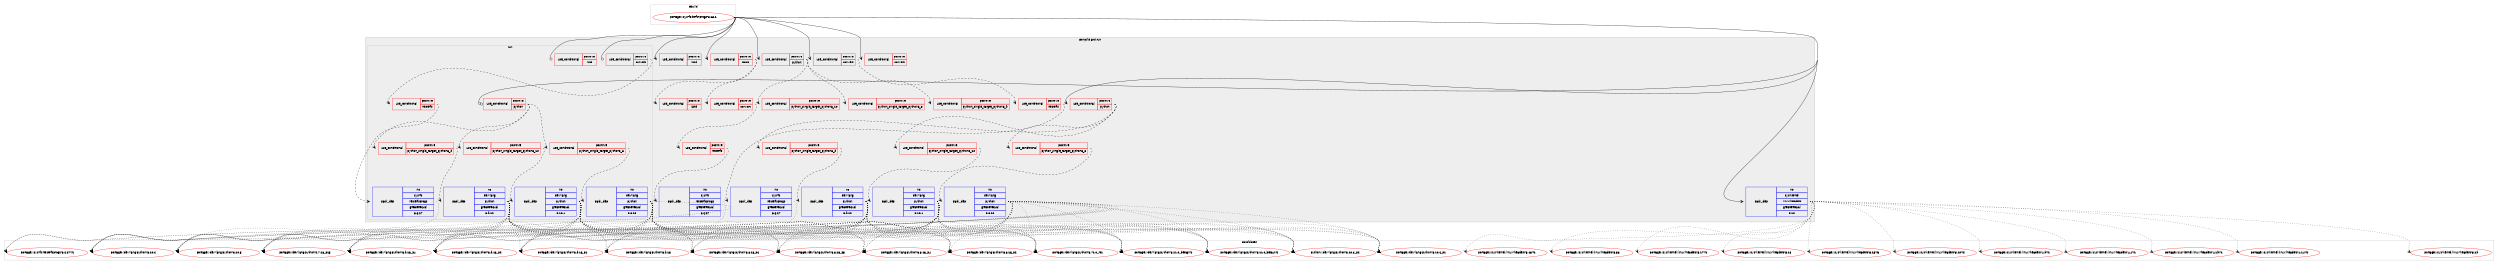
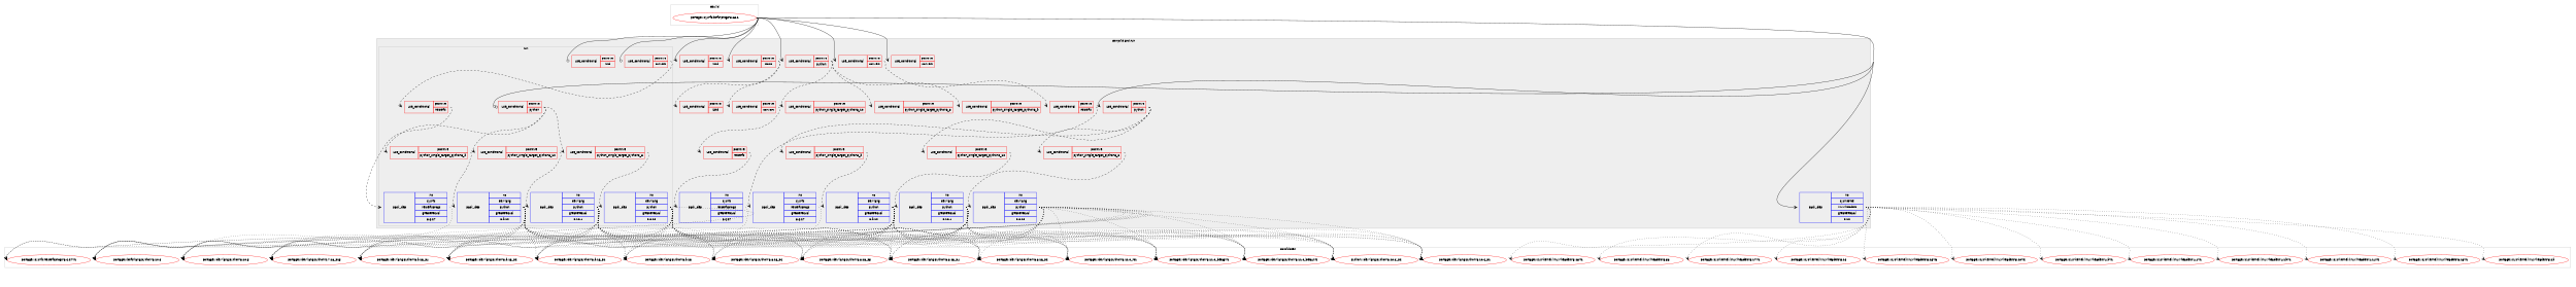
  digraph {
    compound=true
    concentrate=true
    fontname=Helvetica
    fontsize=10
    newrank=true
    rankdir=TB
    ranksep=1.5
    node [color=red fontname=Helvetica fontsize=10 shape=none]
    edge [arrowhead=vee headport=w style=dotted tailport=e weight=100]
    n1 [label="portage://sys-fs/btrfs-progs-5.15.1" width=4 shape=""]
    n2 [label=<<TABLE BORDER="0" CELLBORDER="1" CELLSPACING="0" CELLPADDING="4"><TR><TD ROWSPAN="3" CELLPADDING="10">use_conditional</TD></TR><TR><TD>positive</TD></TR><TR><TD>convert</TD></TR></TABLE>>]
    n3 [color=blue label=<<TABLE BORDER="0" CELLBORDER="1" CELLSPACING="0" CELLPADDING="4" WIDTH="220"><TR><TD ROWSPAN="6" CELLPADDING="30">pack_dep</TD></TR><TR><TD WIDTH="110">no</TD></TR><TR><TD>sys-fs</TD></TR><TR><TD>reiserfsprogs</TD></TR><TR><TD>greaterequal</TD></TR><TR><TD>3.6.27</TD></TR></TABLE>>]
    n4 [label=<<TABLE BORDER="0" CELLBORDER="1" CELLSPACING="0" CELLPADDING="4"><TR><TD ROWSPAN="3" CELLPADDING="10">use_conditional</TD></TR><TR><TD>positive</TD></TR><TR><TD>reiserfs</TD></TR></TABLE>>]
    n5 [label=<<TABLE BORDER="0" CELLBORDER="1" CELLSPACING="0" CELLPADDING="4"><TR><TD ROWSPAN="3" CELLPADDING="10">use_conditional</TD></TR><TR><TD>positive</TD></TR><TR><TD>convert</TD></TR></TABLE>>]
    n6 [color=blue label=<<TABLE BORDER="0" CELLBORDER="1" CELLSPACING="0" CELLPADDING="4" WIDTH="220"><TR><TD ROWSPAN="6" CELLPADDING="30">pack_dep</TD></TR><TR><TD WIDTH="110">no</TD></TR><TR><TD>dev-lang</TD></TR><TR><TD>python</TD></TR><TR><TD>greaterequal</TD></TR><TR><TD>3.8.13</TD></TR></TABLE>>]
    n7 [label=<<TABLE BORDER="0" CELLBORDER="1" CELLSPACING="0" CELLPADDING="4"><TR><TD ROWSPAN="3" CELLPADDING="10">use_conditional</TD></TR><TR><TD>positive</TD></TR><TR><TD>python_single_target_python3_8</TD></TR></TABLE>>]
    n8 [color=blue label=<<TABLE BORDER="0" CELLBORDER="1" CELLSPACING="0" CELLPADDING="4" WIDTH="220"><TR><TD ROWSPAN="6" CELLPADDING="30">pack_dep</TD></TR><TR><TD WIDTH="110">no</TD></TR><TR><TD>dev-lang</TD></TR><TR><TD>python</TD></TR><TR><TD>greaterequal</TD></TR><TR><TD>3.9.12</TD></TR></TABLE>>]
    n9 [label=<<TABLE BORDER="0" CELLBORDER="1" CELLSPACING="0" CELLPADDING="4"><TR><TD ROWSPAN="3" CELLPADDING="10">use_conditional</TD></TR><TR><TD>positive</TD></TR><TR><TD>python_single_target_python3_9</TD></TR></TABLE>>]
    n10 [color=blue label=<<TABLE BORDER="0" CELLBORDER="1" CELLSPACING="0" CELLPADDING="4" WIDTH="220"><TR><TD ROWSPAN="6" CELLPADDING="30">pack_dep</TD></TR><TR><TD WIDTH="110">no</TD></TR><TR><TD>dev-lang</TD></TR><TR><TD>python</TD></TR><TR><TD>greaterequal</TD></TR><TR><TD>3.10.4</TD></TR></TABLE>>]
    n11 [label=<<TABLE BORDER="0" CELLBORDER="1" CELLSPACING="0" CELLPADDING="4"><TR><TD ROWSPAN="3" CELLPADDING="10">use_conditional</TD></TR><TR><TD>positive</TD></TR><TR><TD>python_single_target_python3_10</TD></TR></TABLE>>]
    n12 [label=<<TABLE BORDER="0" CELLBORDER="1" CELLSPACING="0" CELLPADDING="4"><TR><TD ROWSPAN="3" CELLPADDING="10">use_conditional</TD></TR><TR><TD>positive</TD></TR><TR><TD>python</TD></TR></TABLE>>]
    n13 [label=<<TABLE BORDER="0" CELLBORDER="1" CELLSPACING="0" CELLPADDING="4"><TR><TD ROWSPAN="3" CELLPADDING="10">use_conditional</TD></TR><TR><TD>positive</TD></TR><TR><TD>python_single_target_python3_8</TD></TR></TABLE>>]
    n14 [label=<<TABLE BORDER="0" CELLBORDER="1" CELLSPACING="0" CELLPADDING="4"><TR><TD ROWSPAN="3" CELLPADDING="10">use_conditional</TD></TR><TR><TD>positive</TD></TR><TR><TD>python_single_target_python3_9</TD></TR></TABLE>>]
    n15 [label=<<TABLE BORDER="0" CELLBORDER="1" CELLSPACING="0" CELLPADDING="4"><TR><TD ROWSPAN="3" CELLPADDING="10">use_conditional</TD></TR><TR><TD>positive</TD></TR><TR><TD>python_single_target_python3_10</TD></TR></TABLE>>]
    n16 [label=<<TABLE BORDER="0" CELLBORDER="1" CELLSPACING="0" CELLPADDING="4"><TR><TD ROWSPAN="3" CELLPADDING="10">use_conditional</TD></TR><TR><TD>positive</TD></TR><TR><TD>python</TD></TR></TABLE>>]
    n17 [color=blue label=<<TABLE BORDER="0" CELLBORDER="1" CELLSPACING="0" CELLPADDING="4" WIDTH="220"><TR><TD ROWSPAN="6" CELLPADDING="30">pack_dep</TD></TR><TR><TD WIDTH="110">no</TD></TR><TR><TD>sys-fs</TD></TR><TR><TD>reiserfsprogs</TD></TR><TR><TD>greaterequal</TD></TR><TR><TD>3.6.27</TD></TR></TABLE>>]
    n18 [label=<<TABLE BORDER="0" CELLBORDER="1" CELLSPACING="0" CELLPADDING="4"><TR><TD ROWSPAN="3" CELLPADDING="10">use_conditional</TD></TR><TR><TD>positive</TD></TR><TR><TD>reiserfs</TD></TR></TABLE>>]
    n19 [label=<<TABLE BORDER="0" CELLBORDER="1" CELLSPACING="0" CELLPADDING="4"><TR><TD ROWSPAN="3" CELLPADDING="10">use_conditional</TD></TR><TR><TD>positive</TD></TR><TR><TD>convert</TD></TR></TABLE>>]
    n20 [label=<<TABLE BORDER="0" CELLBORDER="1" CELLSPACING="0" CELLPADDING="4"><TR><TD ROWSPAN="3" CELLPADDING="10">use_conditional</TD></TR><TR><TD>positive</TD></TR><TR><TD>zstd</TD></TR></TABLE>>]
    n21 [label=<<TABLE BORDER="0" CELLBORDER="1" CELLSPACING="0" CELLPADDING="4"><TR><TD ROWSPAN="3" CELLPADDING="10">use_conditional</TD></TR><TR><TD>positive</TD></TR><TR><TD>static</TD></TR></TABLE>>]
    n22 [label=<<TABLE BORDER="0" CELLBORDER="1" CELLSPACING="0" CELLPADDING="4"><TR><TD ROWSPAN="3" CELLPADDING="10">use_conditional</TD></TR><TR><TD>positive</TD></TR><TR><TD>zstd</TD></TR></TABLE>>]
    n23 [color=blue label=<<TABLE BORDER="0" CELLBORDER="1" CELLSPACING="0" CELLPADDING="4" WIDTH="220"><TR><TD ROWSPAN="6" CELLPADDING="30">pack_dep</TD></TR><TR><TD WIDTH="110">no</TD></TR><TR><TD>sys-kernel</TD></TR><TR><TD>linux-headers</TD></TR><TR><TD>greaterequal</TD></TR><TR><TD>5.10</TD></TR></TABLE>>]
    n24 [color=blue label=<<TABLE BORDER="0" CELLBORDER="1" CELLSPACING="0" CELLPADDING="4" WIDTH="220"><TR><TD ROWSPAN="6" CELLPADDING="30">pack_dep</TD></TR><TR><TD WIDTH="110">no</TD></TR><TR><TD>sys-fs</TD></TR><TR><TD>reiserfsprogs</TD></TR><TR><TD>greaterequal</TD></TR><TR><TD>3.6.27</TD></TR></TABLE>>]
    n25 [label=<<TABLE BORDER="0" CELLBORDER="1" CELLSPACING="0" CELLPADDING="4"><TR><TD ROWSPAN="3" CELLPADDING="10">use_conditional</TD></TR><TR><TD>positive</TD></TR><TR><TD>reiserfs</TD></TR></TABLE>>]
    n26 [label=<<TABLE BORDER="0" CELLBORDER="1" CELLSPACING="0" CELLPADDING="4"><TR><TD ROWSPAN="3" CELLPADDING="10">use_conditional</TD></TR><TR><TD>positive</TD></TR><TR><TD>convert</TD></TR></TABLE>>]
    n27 [color=blue label=<<TABLE BORDER="0" CELLBORDER="1" CELLSPACING="0" CELLPADDING="4" WIDTH="220"><TR><TD ROWSPAN="6" CELLPADDING="30">pack_dep</TD></TR><TR><TD WIDTH="110">no</TD></TR><TR><TD>dev-lang</TD></TR><TR><TD>python</TD></TR><TR><TD>greaterequal</TD></TR><TR><TD>3.8.13</TD></TR></TABLE>>]
    n28 [label=<<TABLE BORDER="0" CELLBORDER="1" CELLSPACING="0" CELLPADDING="4"><TR><TD ROWSPAN="3" CELLPADDING="10">use_conditional</TD></TR><TR><TD>positive</TD></TR><TR><TD>python_single_target_python3_8</TD></TR></TABLE>>]
    n29 [color=blue label=<<TABLE BORDER="0" CELLBORDER="1" CELLSPACING="0" CELLPADDING="4" WIDTH="220"><TR><TD ROWSPAN="6" CELLPADDING="30">pack_dep</TD></TR><TR><TD WIDTH="110">no</TD></TR><TR><TD>dev-lang</TD></TR><TR><TD>python</TD></TR><TR><TD>greaterequal</TD></TR><TR><TD>3.9.12</TD></TR></TABLE>>]
    n30 [label=<<TABLE BORDER="0" CELLBORDER="1" CELLSPACING="0" CELLPADDING="4"><TR><TD ROWSPAN="3" CELLPADDING="10">use_conditional</TD></TR><TR><TD>positive</TD></TR><TR><TD>python_single_target_python3_9</TD></TR></TABLE>>]
    n31 [color=blue label=<<TABLE BORDER="0" CELLBORDER="1" CELLSPACING="0" CELLPADDING="4" WIDTH="220"><TR><TD ROWSPAN="6" CELLPADDING="30">pack_dep</TD></TR><TR><TD WIDTH="110">no</TD></TR><TR><TD>dev-lang</TD></TR><TR><TD>python</TD></TR><TR><TD>greaterequal</TD></TR><TR><TD>3.10.4</TD></TR></TABLE>>]
    n32 [label=<<TABLE BORDER="0" CELLBORDER="1" CELLSPACING="0" CELLPADDING="4"><TR><TD ROWSPAN="3" CELLPADDING="10">use_conditional</TD></TR><TR><TD>positive</TD></TR><TR><TD>python_single_target_python3_10</TD></TR></TABLE>>]
    n33 [label=<<TABLE BORDER="0" CELLBORDER="1" CELLSPACING="0" CELLPADDING="4"><TR><TD ROWSPAN="3" CELLPADDING="10">use_conditional</TD></TR><TR><TD>positive</TD></TR><TR><TD>python</TD></TR></TABLE>>]
    n34 [label=<<TABLE BORDER="0" CELLBORDER="1" CELLSPACING="0" CELLPADDING="4"><TR><TD ROWSPAN="3" CELLPADDING="10">use_conditional</TD></TR><TR><TD>positive</TD></TR><TR><TD>zstd</TD></TR></TABLE>>]
    n35 [label="portage://sys-fs/reiserfsprogs-3.6.27-r1" width=4 shape=""]
    n36 [label="portage://dev-lang/python-2.7.18_p15" width=4 shape=""]
    n37 [label="portage://dev-lang/python-3.10.5" width=4 shape=""]
-   n38 [label="portage://dev-lang/python-3.10.6" width=4 shape=""]
+   n38 [label="portage://btrfs-lang/python-3.10.6" width=4 shape=""]
    n39 [label="portage://dev-lang/python-3.10.6_p1" width=4 shape=""]
    n40 [label="python://dev-lang/python-3.10.6_p2" width=4 shape=""]
    n41 [label="portage://dev-lang/python-3.11.0_beta4-r2" width=4 shape=""]
    n42 [label="portage://dev-lang/python-3.11.0_beta5-r1" width=4 shape=""]
-   n43 [label="portage://dev-lang/python-3.71.0_rc1" width=4 shape=""]
+   n43 [label="portage://dev-lang/python-3.11.0_rc1" width=4 shape=""]
    n44 [label="portage://dev-lang/python-3.8.13_p2" width=4 shape=""]
    n45 [label="portage://dev-lang/python-3.8.13_p4" width=4 shape=""]
    n46 [label="portage://dev-lang/python-3.8.13_p5" width=4 shape=""]
    n47 [label="portage://dev-lang/python-3.8.13_p6" width=4 shape=""]
    n48 [label="portage://dev-lang/python-3.9.13" width=4 shape=""]
    n49 [label="portage://dev-lang/python-3.9.13_p1" width=4 shape=""]
    n50 [label="portage://dev-lang/python-3.9.13_p2" width=4 shape=""]
    n51 [label="portage://dev-lang/python-3.9.13_p4" width=4 shape=""]
+   n52 [label="portage://sys-kernel/linux-headers-3.18-r1" width=4 shape=""]
    n53 [label="portage://sys-kernel/linux-headers-4.14-r2" width=4 shape=""]
    n54 [label="portage://sys-kernel/linux-headers-4.19-r1" width=4 shape=""]
    n55 [label="portage://sys-kernel/linux-headers-4.4-r1" width=4 shape=""]
    n56 [label="portage://sys-kernel/linux-headers-4.9-r1" width=4 shape=""]
    n57 [label="portage://sys-kernel/linux-headers-5.10-r2" width=4 shape=""]
    n58 [label="portage://sys-kernel/linux-headers-5.15-r3" width=4 shape=""]
    n59 [label="portage://sys-kernel/linux-headers-5.16" width=4 shape=""]
    n60 [label="portage://sys-kernel/linux-headers-5.17-r1" width=4 shape=""]
    n61 [label="portage://sys-kernel/linux-headers-5.58" width=4 shape=""]
    n62 [label="portage://sys-kernel/linux-headers-5.18-r1" width=4 shape=""]
    n63 [label="portage://sys-kernel/linux-headers-5.19" width=4 shape=""]
    subgraph cluster_1 {
      color=gray
      label=<<i>ebuild</i>>
      rank=same
      n1
    }
    subgraph cluster_2 {
      color=gray
      label=<<i>dependencies</i>>
      subgraph cluster_3 {
        color=gray
        fillcolor="#eeeeee"
        label=<<i>compile</i>>
        style=filled
        subgraph sub_4 {
          color=gray
          fillcolor="#eeeeee"
          label=<<i>compile</i>>
          style=filled
          n2
        }
        subgraph sub_5 {
          color=gray
          fillcolor="#eeeeee"
          label=<<i>compile</i>>
          style=filled
          n5
          subgraph sub_6 {
            color=gray
            fillcolor="#eeeeee"
            label=<<i>compile</i>>
            style=filled
            n4
            subgraph sub_7 {
              color=gray
              fillcolor="#eeeeee"
              label=<<i>compile</i>>
              style=filled
              n3
            }
          }
        }
        subgraph sub_8 {
          color=gray
          fillcolor="#eeeeee"
          label=<<i>compile</i>>
          style=filled
          n12
          subgraph sub_9 {
            color=gray
            fillcolor="#eeeeee"
            label=<<i>compile</i>>
            style=filled
            n7
            subgraph sub_10 {
              color=gray
              fillcolor="#eeeeee"
              label=<<i>compile</i>>
              style=filled
              n6
            }
          }
          subgraph sub_11 {
            color=gray
            fillcolor="#eeeeee"
            label=<<i>compile</i>>
            style=filled
            n9
            subgraph sub_12 {
              color=gray
              fillcolor="#eeeeee"
              label=<<i>compile</i>>
              style=filled
              n8
            }
          }
          subgraph sub_13 {
            color=gray
            fillcolor="#eeeeee"
            label=<<i>compile</i>>
            style=filled
            n11
            subgraph sub_14 {
              color=gray
              fillcolor="#eeeeee"
              label=<<i>compile</i>>
              style=filled
              n10
            }
          }
        }
        subgraph sub_15 {
          color=gray
          fillcolor="#eeeeee"
          label=<<i>compile</i>>
          style=filled
          n16
          subgraph sub_16 {
            color=gray
            fillcolor="#eeeeee"
            label=<<i>compile</i>>
            style=filled
            n13
          }
          subgraph sub_17 {
            color=gray
            fillcolor="#eeeeee"
            label=<<i>compile</i>>
            style=filled
            n14
          }
          subgraph sub_18 {
            color=gray
            fillcolor="#eeeeee"
            label=<<i>compile</i>>
            style=filled
            n15
          }
        }
        subgraph sub_19 {
          color=gray
          fillcolor="#eeeeee"
          label=<<i>compile</i>>
          style=filled
          n21
          subgraph sub_20 {
            color=gray
            fillcolor="#eeeeee"
            label=<<i>compile</i>>
            style=filled
            n19
            subgraph sub_21 {
              color=gray
              fillcolor="#eeeeee"
              label=<<i>compile</i>>
              style=filled
              n18
              subgraph sub_22 {
                color=gray
                fillcolor="#eeeeee"
                label=<<i>compile</i>>
                style=filled
                n17
              }
            }
          }
          subgraph sub_23 {
            color=gray
            fillcolor="#eeeeee"
            label=<<i>compile</i>>
            style=filled
            n20
          }
        }
        subgraph sub_24 {
          color=gray
          fillcolor="#eeeeee"
          label=<<i>compile</i>>
          style=filled
          n22
        }
        subgraph sub_25 {
          color=gray
          fillcolor="#eeeeee"
          label=<<i>compile</i>>
          style=filled
          n23
        }
      }
      subgraph cluster_26 {
        color=gray
        fillcolor="#eeeeee"
        label=<<i>compile and run</i>>
        style=filled
      }
      subgraph cluster_27 {
        color=gray
        fillcolor="#eeeeee"
        label=<<i>run</i>>
        style=filled
        subgraph sub_28 {
          color=gray
          fillcolor="#eeeeee"
          label=<<i>run</i>>
          style=filled
          n26
          subgraph sub_29 {
            color=gray
            fillcolor="#eeeeee"
            label=<<i>run</i>>
            style=filled
            n25
            subgraph sub_30 {
              color=gray
              fillcolor="#eeeeee"
              label=<<i>run</i>>
              style=filled
              n24
            }
          }
        }
        subgraph sub_31 {
          color=gray
          fillcolor="#eeeeee"
          label=<<i>run</i>>
          style=filled
          n33
          subgraph sub_32 {
            color=gray
            fillcolor="#eeeeee"
            label=<<i>run</i>>
            style=filled
            n28
            subgraph sub_33 {
              color=gray
              fillcolor="#eeeeee"
              label=<<i>run</i>>
              style=filled
              n27
            }
          }
          subgraph sub_34 {
            color=gray
            fillcolor="#eeeeee"
            label=<<i>run</i>>
            style=filled
            n30
            subgraph sub_35 {
              color=gray
              fillcolor="#eeeeee"
              label=<<i>run</i>>
              style=filled
              n29
            }
          }
          subgraph sub_36 {
            color=gray
            fillcolor="#eeeeee"
            label=<<i>run</i>>
            style=filled
            n32
            subgraph sub_37 {
              color=gray
              fillcolor="#eeeeee"
              label=<<i>run</i>>
              style=filled
              n31
            }
          }
        }
        subgraph sub_38 {
          color=gray
          fillcolor="#eeeeee"
          label=<<i>run</i>>
          style=filled
          n34
        }
      }
    }
    subgraph cluster_39 {
      color=gray
      label=<<i>candidates</i>>
      rank=same
      subgraph sub_40 {
        color=black
        label=<<i>candidates</i>>
        nodesep=1
        rank=same
        n35
      }
      subgraph sub_41 {
        color=black
        label=<<i>candidates</i>>
        nodesep=1
        rank=same
        n36
        n37
        n38
        n39
        n40
        n41
        n42
        n43
        n44
        n45
        n46
        n47
        n48
        n49
        n50
        n51
      }
      subgraph sub_42 {
        color=black
        label=<<i>candidates</i>>
        nodesep=1
        rank=same
        n36
        n37
        n38
        n39
        n40
        n41
        n42
        n43
        n44
        n45
        n46
        n47
        n48
        n49
        n50
        n51
      }
      subgraph sub_43 {
        color=black
        label=<<i>candidates</i>>
        nodesep=1
        rank=same
        n36
        n37
        n38
        n39
        n40
        n41
        n42
        n43
        n44
        n45
        n46
        n47
        n48
        n49
        n50
        n51
      }
      subgraph sub_44 {
        color=black
        label=<<i>candidates</i>>
        nodesep=1
        rank=same
        n35
      }
      subgraph sub_45 {
        color=black
        label=<<i>candidates</i>>
        nodesep=1
        rank=same
+       n52
        n53
        n54
        n55
        n56
        n57
        n58
        n59
        n60
        n61
        n62
        n63
      }
      subgraph sub_46 {
        color=black
        label=<<i>candidates</i>>
        nodesep=1
        rank=same
        n35
      }
      subgraph sub_47 {
        color=black
        label=<<i>candidates</i>>
        nodesep=1
        rank=same
        n36
        n37
        n38
        n39
        n40
        n41
        n42
        n43
        n44
        n45
        n46
        n47
        n48
        n49
        n50
        n51
      }
      subgraph sub_48 {
        color=black
        label=<<i>candidates</i>>
        nodesep=1
        rank=same
        n36
        n37
        n38
        n39
        n40
        n41
        n42
        n43
        n44
        n45
        n46
        n47
        n48
        n49
        n50
        n51
      }
      subgraph sub_49 {
        color=black
        label=<<i>candidates</i>>
        nodesep=1
        rank=same
        n36
        n37
        n38
        n39
        n40
        n41
        n42
        n43
        n44
        n45
        n46
        n47
        n48
        n49
        n50
        n51
      }
    }
    n1 -> n2 [style=solid weight=20]
    n1 -> n5 [style=solid weight=20]
    n1 -> n12 [style=solid weight=20]
    n1 -> n16 [style=solid weight=20]
    n1 -> n21 [style=solid weight=20]
    n1 -> n22 [style=solid weight=20]
    n1 -> n23 [style=solid weight=20]
    n1 -> n26 [arrowhead=odot style=solid weight=20]
    n1 -> n33 [arrowhead=odot style=solid weight=20]
    n1 -> n34 [arrowhead=odot style=solid weight=20]
    n3 -> n35
    n4 -> n3 [style=dashed weight=20]
    n5 -> n4 [style=dashed weight=20]
    n6 -> n36
    n6 -> n37
    n6 -> n38
    n6 -> n39
    n6 -> n40
    n6 -> n41
    n6 -> n42
    n6 -> n43
    n6 -> n44
    n6 -> n45
    n6 -> n46
    n6 -> n47
    n6 -> n48
    n6 -> n49
    n6 -> n50
    n6 -> n51
    n7 -> n6 [style=dashed weight=20]
    n8 -> n36
    n8 -> n37
    n8 -> n38
    n8 -> n39
    n8 -> n40
    n8 -> n41
    n8 -> n42
    n8 -> n43
    n8 -> n44
    n8 -> n45
    n8 -> n46
    n8 -> n47
    n8 -> n48
    n8 -> n49
    n8 -> n50
    n8 -> n51
    n9 -> n8 [style=dashed weight=20]
    n10 -> n36
    n10 -> n37
    n10 -> n38
    n10 -> n39
    n10 -> n40
    n10 -> n41
    n10 -> n42
    n10 -> n43
    n10 -> n44
    n10 -> n45
    n10 -> n46
    n10 -> n47
    n10 -> n48
    n10 -> n49
    n10 -> n50
    n10 -> n51
    n11 -> n10 [style=dashed weight=20]
    n12 -> n7 [style=dashed weight=20]
    n12 -> n9 [style=dashed weight=20]
    n12 -> n11 [style=dashed weight=20]
    n16 -> n13 [style=dashed weight=20]
    n16 -> n14 [style=dashed weight=20]
    n16 -> n15 [style=dashed weight=20]
    n17 -> n35
    n18 -> n17 [style=dashed weight=20]
    n19 -> n18 [style=dashed weight=20]
    n21 -> n19 [style=dashed weight=20]
    n21 -> n20 [style=dashed weight=20]
+   n23 -> n52
    n23 -> n53
    n23 -> n54
    n23 -> n55
    n23 -> n56
    n23 -> n57
    n23 -> n58
    n23 -> n59
    n23 -> n60
    n23 -> n61
    n23 -> n62
    n23 -> n63
    n24 -> n35
    n25 -> n24 [style=dashed weight=20]
    n26 -> n25 [style=dashed weight=20]
    n27 -> n36
    n27 -> n37
    n27 -> n38
    n27 -> n39
    n27 -> n40
    n27 -> n41
    n27 -> n42
    n27 -> n43
    n27 -> n44
    n27 -> n45
    n27 -> n46
    n27 -> n47
    n27 -> n48
    n27 -> n49
    n27 -> n50
    n27 -> n51
    n28 -> n27 [style=dashed weight=20]
    n29 -> n36
    n29 -> n37
    n29 -> n38
    n29 -> n39
    n29 -> n40
    n29 -> n41
    n29 -> n42
    n29 -> n43
    n29 -> n44
    n29 -> n45
    n29 -> n46
    n29 -> n47
    n29 -> n48
    n29 -> n49
    n29 -> n50
    n29 -> n51
    n30 -> n29 [style=dashed weight=20]
    n31 -> n36
    n31 -> n37
    n31 -> n38
    n31 -> n39
    n31 -> n40
    n31 -> n41
    n31 -> n42
    n31 -> n43
    n31 -> n44
    n31 -> n45
    n31 -> n46
    n31 -> n47
    n31 -> n48
    n31 -> n49
    n31 -> n50
    n31 -> n51
    n32 -> n31 [style=dashed weight=20]
    n33 -> n28 [style=dashed weight=20]
    n33 -> n30 [style=dashed weight=20]
    n33 -> n32 [style=dashed weight=20]
  }
